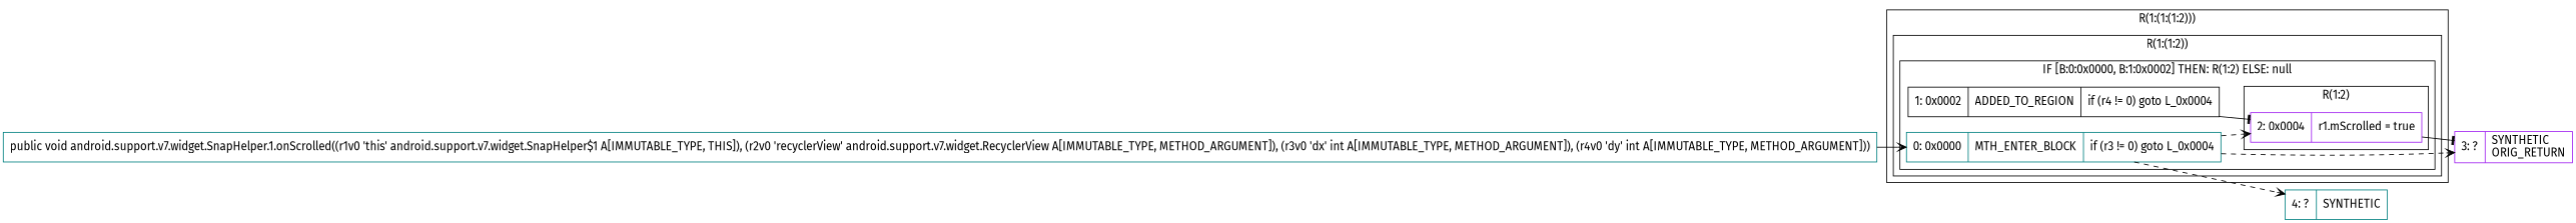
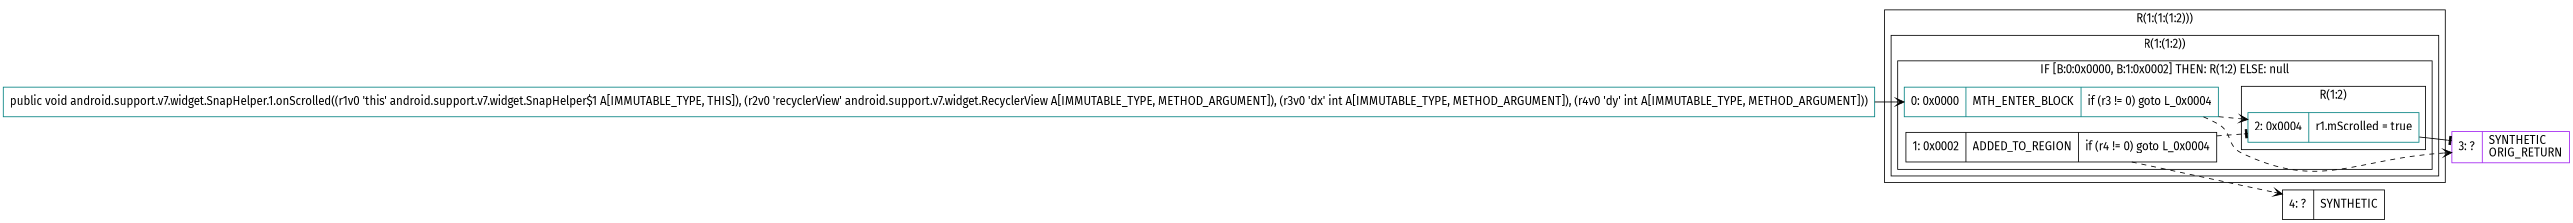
  digraph {
    fontname="Fira Sans"
    rankdir=LR
    node [color=purple fontname="Fira Sans" shape=record]
    edge [arrowhead=vee fontname="Fira Sans"]
-   n1 [label="{2\:\ 0x0004|r1.mScrolled = true\l}"]
+   n1 [color=teal label="{2\:\ 0x0004|r1.mScrolled = true\l}"]
    n2 [color=teal label="{0\:\ 0x0000|MTH_ENTER_BLOCK\l|if (r3 != 0) goto L_0x0004\l}"]
    n3 [color=black label="{1\:\ 0x0002|ADDED_TO_REGION\l|if (r4 != 0) goto L_0x0004\l}"]
    n4 [label="{3\:\ ?|SYNTHETIC\lORIG_RETURN\l}"]
-   n5 [color=teal label="{4\:\ ?|SYNTHETIC\l}"]
+   n5 [color=black label="{4\:\ ?|SYNTHETIC\l}"]
    n6 [color=teal label="{public void android.support.v7.widget.SnapHelper.1.onScrolled((r1v0 'this' android.support.v7.widget.SnapHelper$1 A[IMMUTABLE_TYPE, THIS]), (r2v0 'recyclerView' android.support.v7.widget.RecyclerView A[IMMUTABLE_TYPE, METHOD_ARGUMENT]), (r3v0 'dx' int A[IMMUTABLE_TYPE, METHOD_ARGUMENT]), (r4v0 'dy' int A[IMMUTABLE_TYPE, METHOD_ARGUMENT])) }"]
    subgraph cluster_1 {
      label="R(1:(1:(1:2)))"
      subgraph cluster_2 {
        label="R(1:(1:2))"
        subgraph cluster_3 {
          label="IF [B:0:0x0000, B:1:0x0002] THEN: R(1:2) ELSE: null"
          n2
          n3
          subgraph cluster_4 {
            label="R(1:2)"
            n1
          }
        }
      }
    }
    n1 -> n4 [arrowhead=tee]
    n2 -> n1 [style=dashed]
    n2 -> n4 [style=dashed]
-   n3 -> n1 [arrowhead=tee]
-   n2 -> n5 [style=dashed]
+   n3 -> n1 [arrowhead=tee style=dashed]
+   n3 -> n5 [style=dashed]
    n6 -> n2
  }
